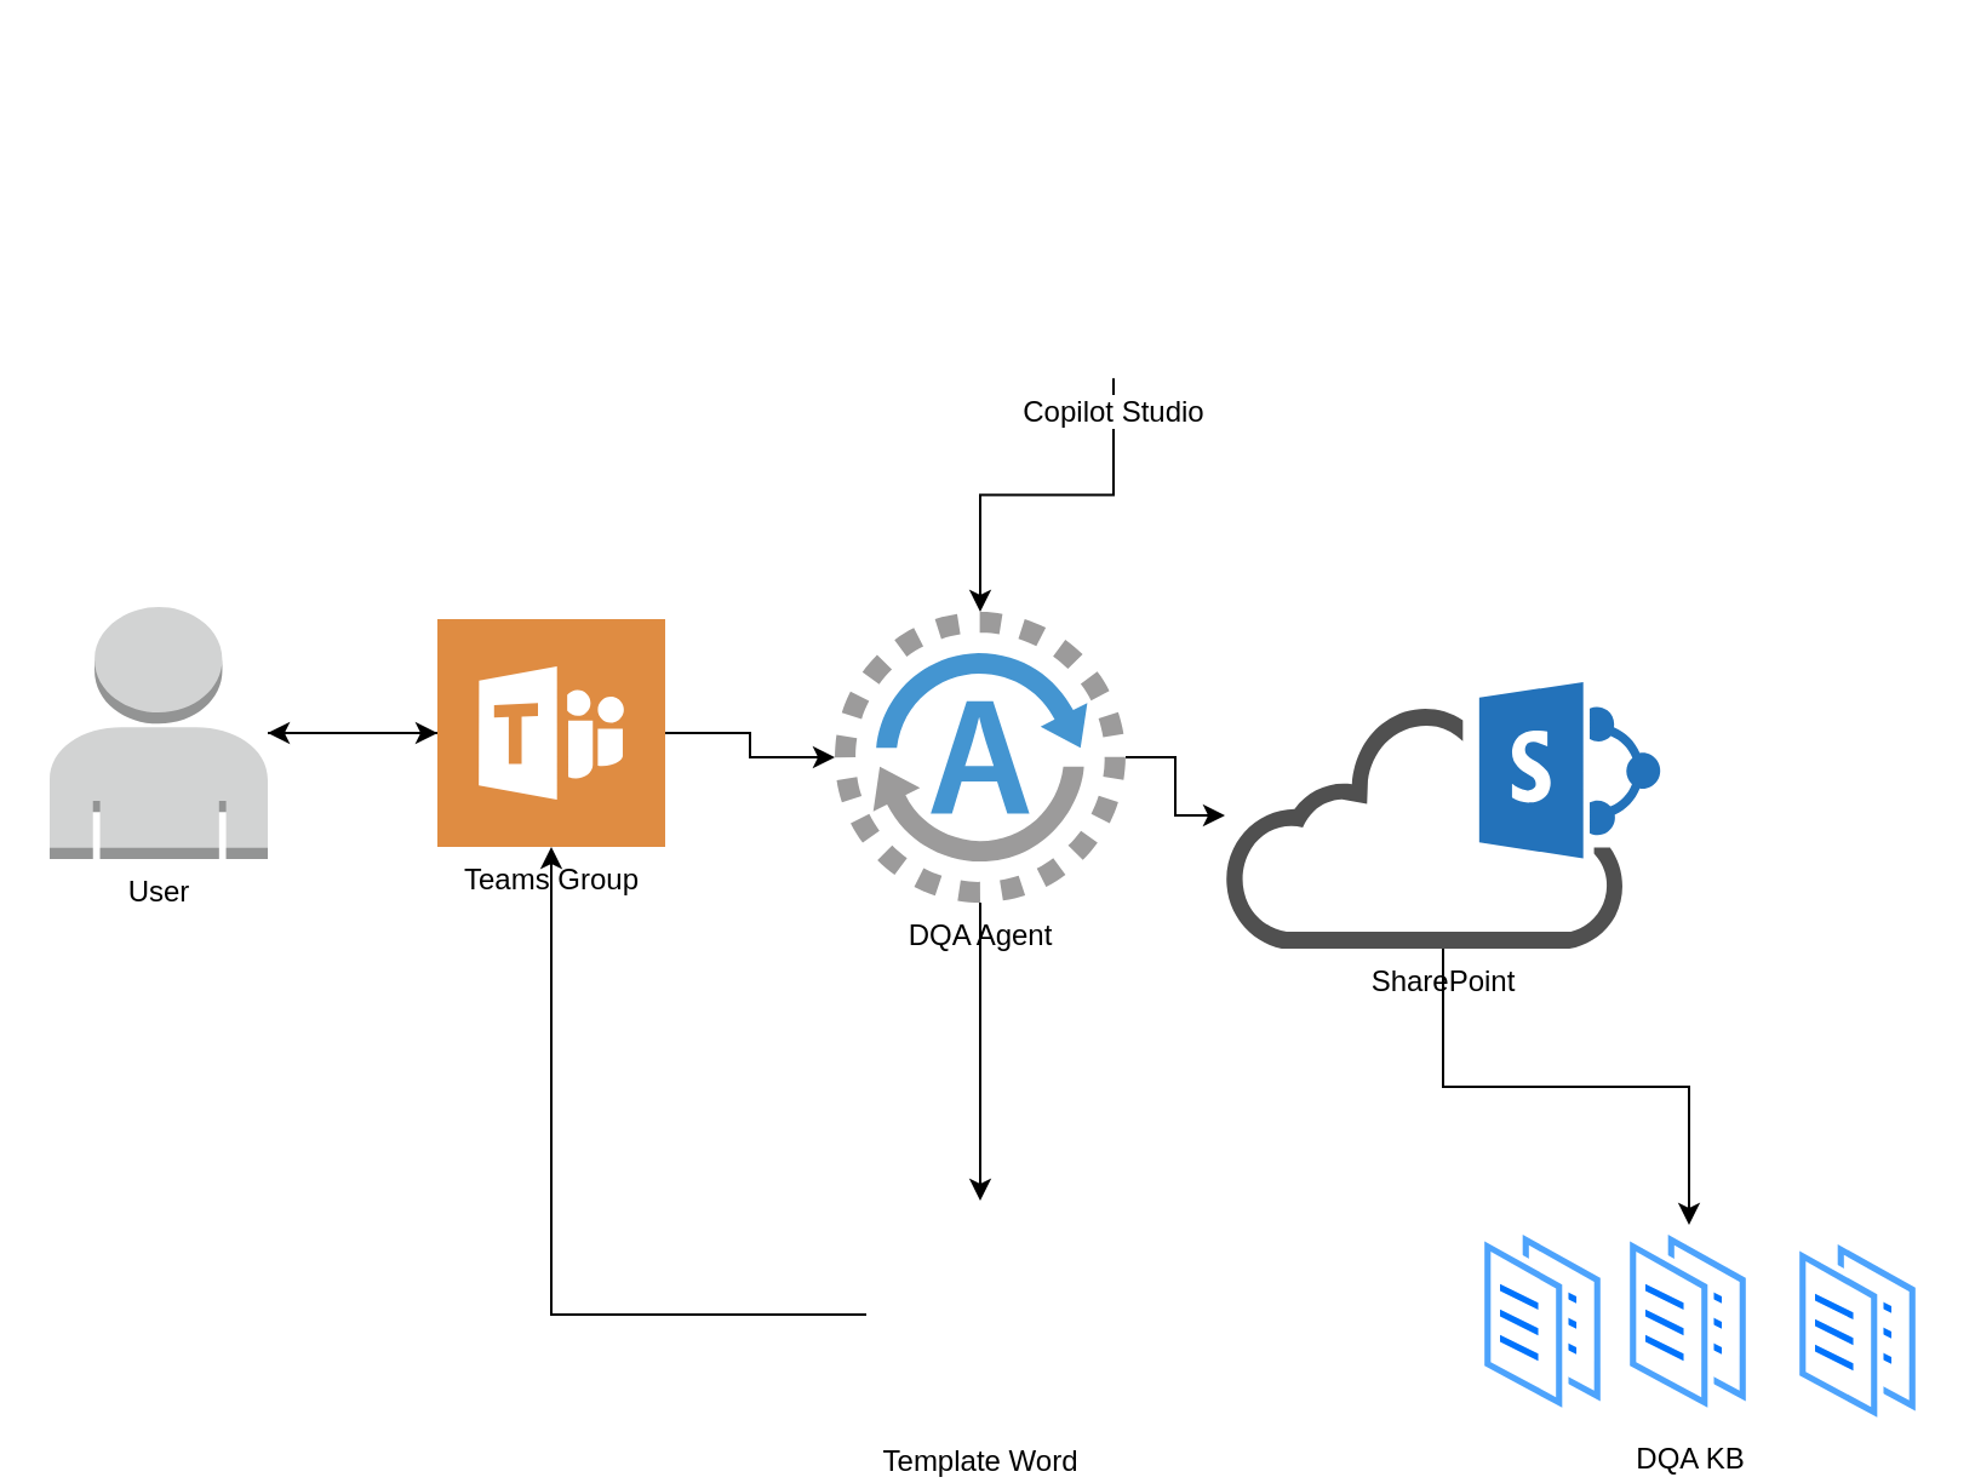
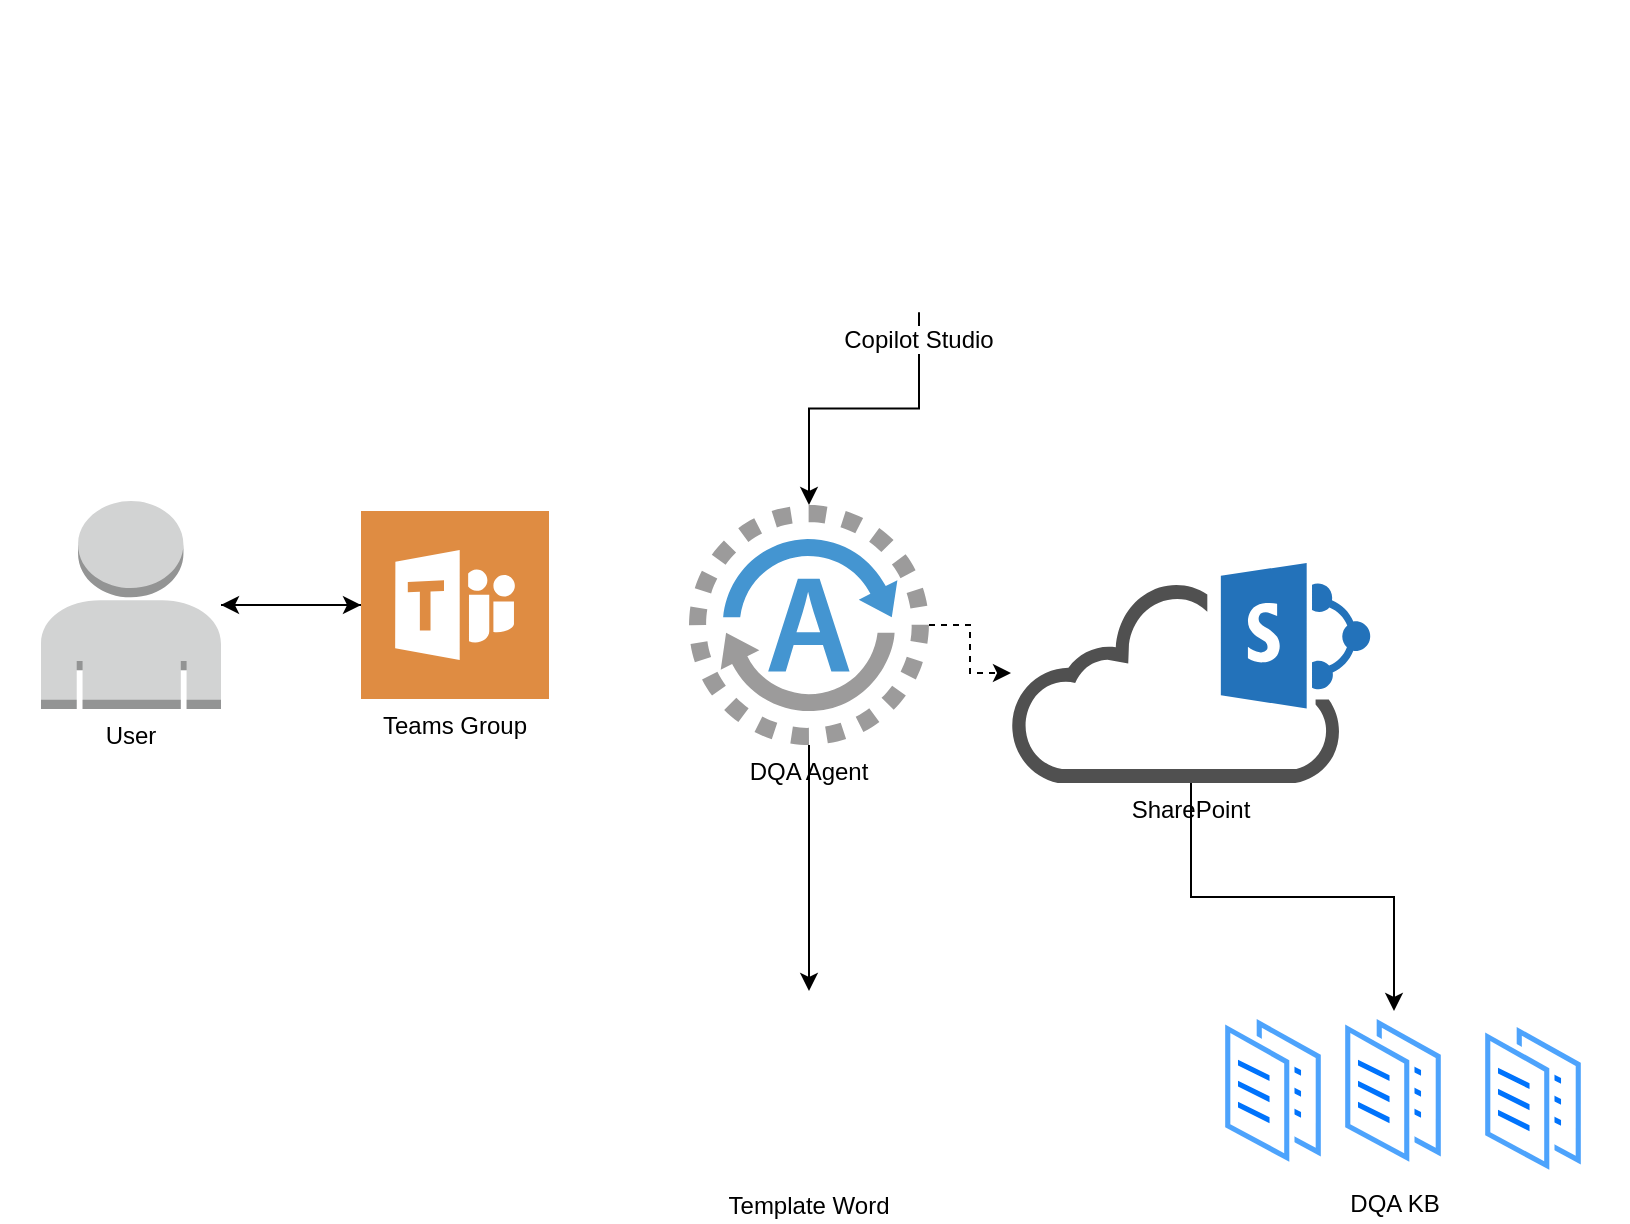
  <mxCell id="0" />
  <mxCell id="1" parent="0" />
  <mxCell id="2" style="edgeStyle=orthogonalEdgeStyle;rounded=0;orthogonalLoop=1;jettySize=auto;html=1;" parent="1" source="3" target="8" edge="1"><mxGeometry relative="1" as="geometry" /></mxCell>
  <mxCell id="3" value="Copilot Studio" style="image;aspect=fixed;html=1;points=[];align=center;fontSize=12;image=img/lib/azure2/power_platform/CopilotStudio.svg;" parent="1" vertex="1"><mxGeometry x="385" y="20" width="148" height="135.64" as="geometry" /></mxCell>
  <mxCell id="4" style="edgeStyle=orthogonalEdgeStyle;rounded=0;orthogonalLoop=1;jettySize=auto;html=1;" parent="1" source="5" target="17" edge="1"><mxGeometry relative="1" as="geometry" /></mxCell>
  <mxCell id="5" value="SharePoint" style="sketch=0;pointerEvents=1;shadow=0;dashed=0;html=1;strokeColor=none;fillColor=#505050;labelPosition=center;verticalLabelPosition=bottom;outlineConnect=0;verticalAlign=top;align=center;shape=mxgraph.office.clouds.cloud_sharepoint;" parent="1" vertex="1"><mxGeometry x="505" y="281" width="180" height="110" as="geometry" /></mxCell>
- <mxCell id="6" style="edgeStyle=orthogonalEdgeStyle;rounded=0;orthogonalLoop=1;jettySize=auto;html=1;" parent="1" source="8" target="5" edge="1"><mxGeometry relative="1" as="geometry" /></mxCell>
+ <mxCell id="6" style="edgeStyle=orthogonalEdgeStyle;rounded=0;orthogonalLoop=1;jettySize=auto;html=1;dashed=1;" parent="1" source="8" target="5" edge="1"><mxGeometry relative="1" as="geometry" /></mxCell>
  <mxCell id="7" style="edgeStyle=orthogonalEdgeStyle;rounded=0;orthogonalLoop=1;jettySize=auto;html=1;entryX=0.5;entryY=0;entryDx=0;entryDy=0;" parent="1" source="8" target="13" edge="1"><mxGeometry relative="1" as="geometry" /></mxCell>
  <mxCell id="8" value="DQA Agent" style="shadow=0;dashed=0;html=1;strokeColor=none;fillColor=#4495D1;labelPosition=center;verticalLabelPosition=bottom;verticalAlign=top;align=center;outlineConnect=0;shape=mxgraph.veeam.2d.agent;pointerEvents=1;" parent="1" vertex="1"><mxGeometry x="344" y="252" width="120" height="120" as="geometry" /></mxCell>
- <mxCell id="9" style="edgeStyle=orthogonalEdgeStyle;rounded=0;orthogonalLoop=1;jettySize=auto;html=1;" edge="1" parent="1" source="11" target="8"><mxGeometry relative="1" as="geometry" /></mxCell>
  <mxCell id="10" style="edgeStyle=orthogonalEdgeStyle;rounded=0;orthogonalLoop=1;jettySize=auto;html=1;" edge="1" parent="1" source="11" target="19"><mxGeometry relative="1" as="geometry" /></mxCell>
  <mxCell id="11" value="Teams Group" style="sketch=0;pointerEvents=1;shadow=0;dashed=0;html=1;strokeColor=none;fillColor=#DF8C42;labelPosition=center;verticalLabelPosition=bottom;verticalAlign=top;align=center;outlineConnect=0;shape=mxgraph.veeam2.microsoft_teams;" parent="1" vertex="1"><mxGeometry x="180" y="255" width="94" height="94" as="geometry" /></mxCell>
- <mxCell id="12" style="edgeStyle=orthogonalEdgeStyle;rounded=0;orthogonalLoop=1;jettySize=auto;html=1;" edge="1" parent="1" source="13" target="11"><mxGeometry relative="1" as="geometry" /></mxCell>
  <mxCell id="13" value="Template Word" style="shape=image;html=1;verticalAlign=top;verticalLabelPosition=bottom;labelBackgroundColor=#ffffff;imageAspect=0;aspect=fixed;image=https://icons.diagrams.net/icon-cache1/Perqui-2061/ms_word-1112.png" parent="1" vertex="1"><mxGeometry x="357" y="495" width="94" height="94" as="geometry" /></mxCell>
  <mxCell id="14" value="" style="group" parent="1" vertex="1" connectable="0"><mxGeometry x="610" y="505" width="183" height="84.3" as="geometry" /></mxCell>
  <mxCell id="15" value="" style="image;aspect=fixed;perimeter=ellipsePerimeter;html=1;align=center;shadow=0;dashed=0;spacingTop=3;image=img/lib/active_directory/documents.svg;" parent="14" vertex="1"><mxGeometry x="130" y="4" width="53" height="80.3" as="geometry" /></mxCell>
  <mxCell id="16" value="" style="image;aspect=fixed;perimeter=ellipsePerimeter;html=1;align=center;shadow=0;dashed=0;spacingTop=3;image=img/lib/active_directory/documents.svg;" parent="14" vertex="1"><mxGeometry width="53" height="80.3" as="geometry" /></mxCell>
  <mxCell id="17" value="DQA KB" style="image;aspect=fixed;perimeter=ellipsePerimeter;html=1;align=center;shadow=0;dashed=0;spacingTop=3;image=img/lib/active_directory/documents.svg;" parent="14" vertex="1"><mxGeometry x="60" width="53" height="80.3" as="geometry" /></mxCell>
  <mxCell id="18" style="edgeStyle=orthogonalEdgeStyle;rounded=0;orthogonalLoop=1;jettySize=auto;html=1;" edge="1" parent="1" source="19" target="11"><mxGeometry relative="1" as="geometry" /></mxCell>
  <mxCell id="19" value="User" style="outlineConnect=0;dashed=0;verticalLabelPosition=bottom;verticalAlign=top;align=center;html=1;shape=mxgraph.aws3.user;fillColor=#D2D3D3;gradientColor=none;" vertex="1" parent="1"><mxGeometry x="20" y="250" width="90" height="104" as="geometry" /></mxCell>
